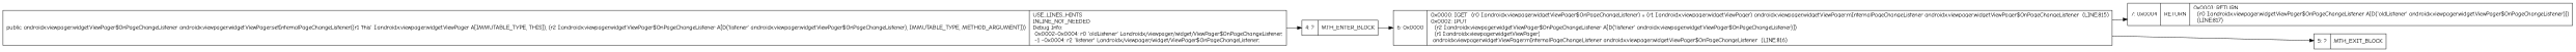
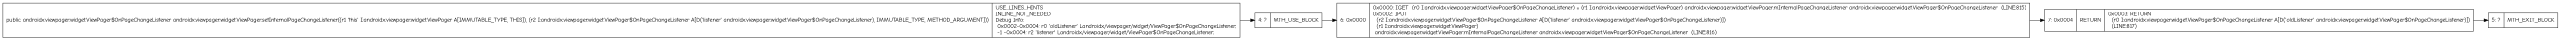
  digraph {
    fontname="Comic Neue"
    rankdir=LR
    node [fontname="Comic Neue" shape=record]
    edge [fontname="Comic Neue"]
-   n1 [label="{4\:\ ?|MTH_ENTER_BLOCK\l}"]
-   n2 [label="{6\:\ 0x0000|0x0000: IGET  (r0 I:androidx.viewpager.widget.ViewPager$OnPageChangeListener) = (r1 I:androidx.viewpager.widget.ViewPager) androidx.viewpager.widget.ViewPager.mInternalPageChangeListener androidx.viewpager.widget.ViewPager$OnPageChangeListener  (LINE:815)\l0x0002: IPUT  \l  (r2 I:androidx.viewpager.widget.ViewPager$OnPageChangeListener A[D('listener' androidx.viewpager.widget.ViewPager$OnPageChangeListener)])\l  (r1 I:androidx.viewpager.widget.ViewPager)\l androidx.viewpager.widget.ViewPager.mInternalPageChangeListener androidx.viewpager.widget.ViewPager$OnPageChangeListener  (LINE:816)\l}"]
+   n1 [label="{4\:\ ?|MTH_USE_BLOCK\l}"]
+   n2 [label="{6\:\ 0x0000|0x0000: IGET  (r0 I:androidx.viewpager.widget.ViewPager$OnPageChangeListener) = (r1 I:androidx.viewpager.widget.ViewPager) androidx.viewpager.widget.ViewPager.mInternalPageChangeListener androidx.viewpager.widget.ViewPager$OnPageChangeListener  (LINE:815)\l0x5002: IPUT  \l  (r2 I:androidx.viewpager.widget.ViewPager$OnPageChangeListener A[D('listener' androidx.viewpager.widget.ViewPager$OnPageChangeListener)])\l  (r1 I:androidx.viewpager.widget.ViewPager)\l androidx.viewpager.widget.ViewPager.mInternalPageChangeListener androidx.viewpager.widget.ViewPager$OnPageChangeListener  (LINE:816)\l}"]
    n3 [label="{7\:\ 0x0004|RETURN\l|0x0003: RETURN  \l  (r0 I:androidx.viewpager.widget.ViewPager$OnPageChangeListener A[D('oldListener' androidx.viewpager.widget.ViewPager$OnPageChangeListener)])\l  (LINE:817)\l}"]
    n4 [label="{5\:\ ?|MTH_EXIT_BLOCK\l}"]
    n5 [label="{public androidx.viewpager.widget.ViewPager$OnPageChangeListener androidx.viewpager.widget.ViewPager.setInternalPageChangeListener((r1 'this' I:androidx.viewpager.widget.ViewPager A[IMMUTABLE_TYPE, THIS]), (r2 I:androidx.viewpager.widget.ViewPager$OnPageChangeListener A[D('listener' androidx.viewpager.widget.ViewPager$OnPageChangeListener), IMMUTABLE_TYPE, METHOD_ARGUMENT]))  | USE_LINES_HINTS\lINLINE_NOT_NEEDED\lDebug Info:\l  0x0002\-0x0004: r0 'oldListener' Landroidx\/viewpager\/widget\/ViewPager$OnPageChangeListener;\l  \-1 \-0x0004: r2 'listener' Landroidx\/viewpager\/widget\/ViewPager$OnPageChangeListener;\l}"]
    n1 -> n2
    n2 -> n3
-   n2 -> n4
+   n3 -> n4
    n5 -> n1
  }
